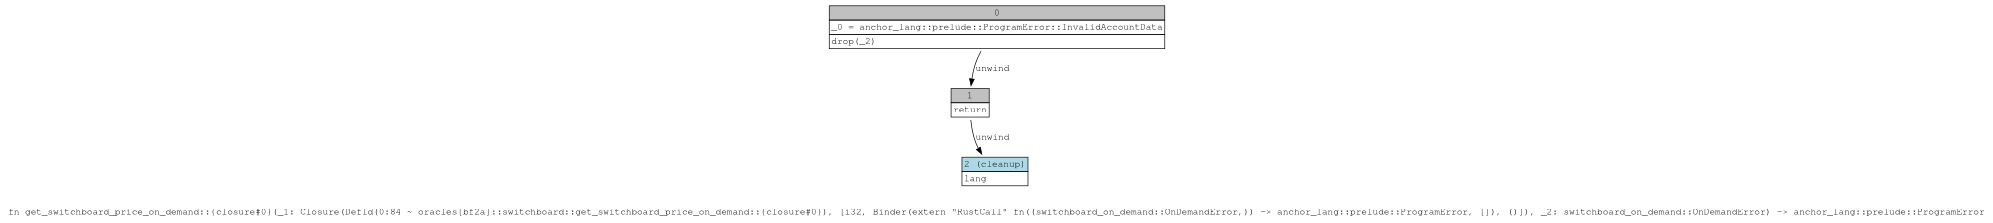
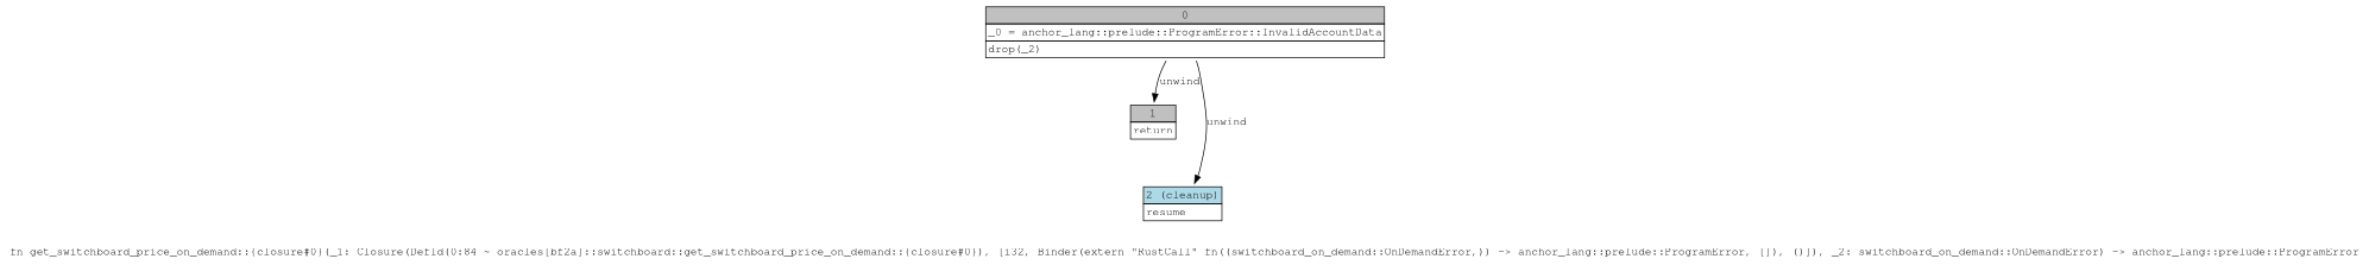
  digraph {
    fontname="Courier, monospace"
    label=<fn get_switchboard_price_on_demand::{closure#0}(_1: Closure(DefId(0:84 ~ oracles[bf2a]::switchboard::get_switchboard_price_on_demand::{closure#0}), [i32, Binder(extern &quot;RustCall&quot; fn((switchboard_on_demand::OnDemandError,)) -&gt; anchor_lang::prelude::ProgramError, []), ()]), _2: switchboard_on_demand::OnDemandError) -&gt; anchor_lang::prelude::ProgramError<br align="left"/>>
    node [fontname="Courier, monospace" shape=none]
    edge [fontname="Courier, monospace"]
    n1 [label=<<table border="0" cellborder="1" cellspacing="0"><tr><td bgcolor="gray" align="center" colspan="1">0</td></tr><tr><td align="left" balign="left">_0 = anchor_lang::prelude::ProgramError::InvalidAccountData<br/></td></tr><tr><td align="left">drop(_2)</td></tr></table>>]
    n2 [label=<<table border="0" cellborder="1" cellspacing="0"><tr><td bgcolor="gray" align="center" colspan="1">1</td></tr><tr><td align="left">return</td></tr></table>>]
-   n3 [label=<<table border="0" cellborder="1" cellspacing="0"><tr><td bgcolor="lightblue" align="center" colspan="1">2 (cleanup)</td></tr><tr><td align="left">lang</td></tr></table>>]
+   n3 [label=<<table border="0" cellborder="1" cellspacing="0"><tr><td bgcolor="lightblue" align="center" colspan="1">2 (cleanup)</td></tr><tr><td align="left">resume</td></tr></table>>]
    n1 -> n2 [label=unwind]
-   n2 -> n3 [label=unwind]
+   n1 -> n3 [label=unwind]
  }
